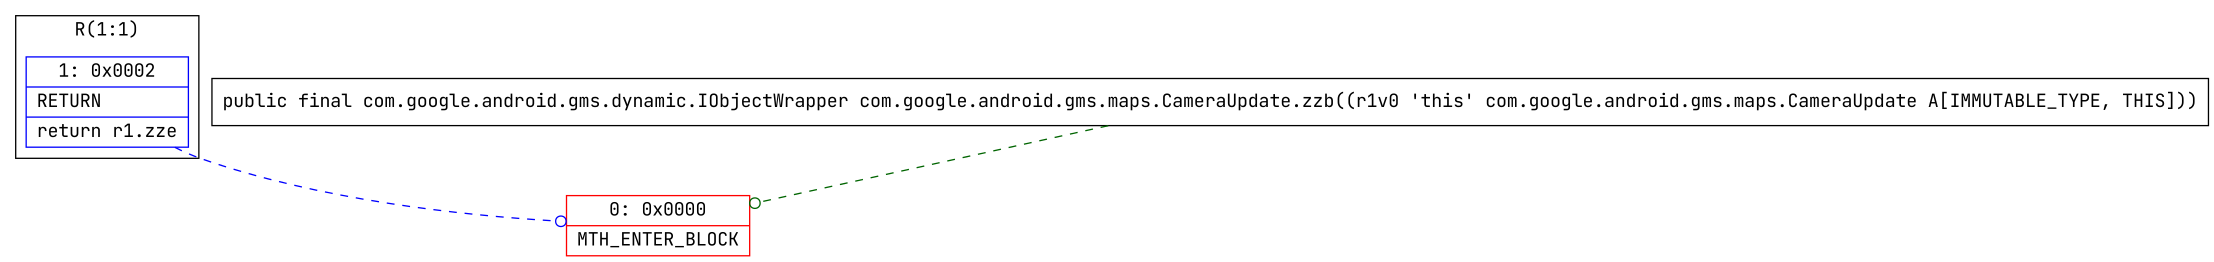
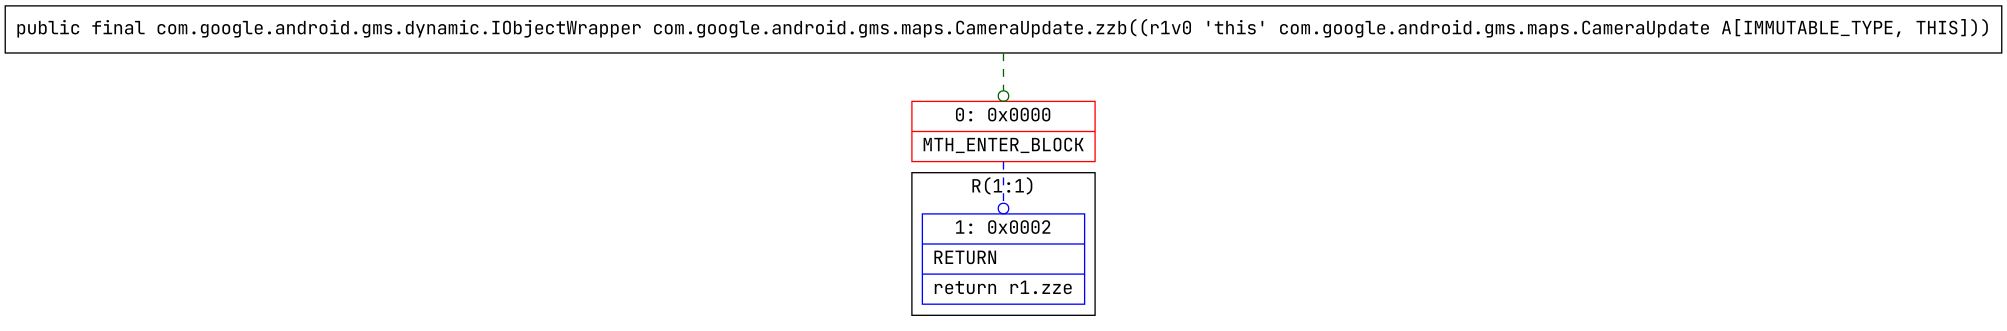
  digraph {
    fontname="JetBrains Mono"
    node [shape=record fontname="JetBrains Mono"]
    edge [style=dashed arrowhead=odot fontname="JetBrains Mono"]
    n1 [color=blue label="{1\:\ 0x0002|RETURN\l|return r1.zze\l}"]
    n2 [color=red label="{0\:\ 0x0000|MTH_ENTER_BLOCK\l}"]
    n3 [label="{public final com.google.android.gms.dynamic.IObjectWrapper com.google.android.gms.maps.CameraUpdate.zzb((r1v0 'this' com.google.android.gms.maps.CameraUpdate A[IMMUTABLE_TYPE, THIS])) }"]
    subgraph cluster_1 {
      label="R(1:1)"
      n1
    }
-   n1 -> n2 [color=blue]
+   n2 -> n1 [color=blue]
    n3 -> n2 [color=darkgreen]
  }
